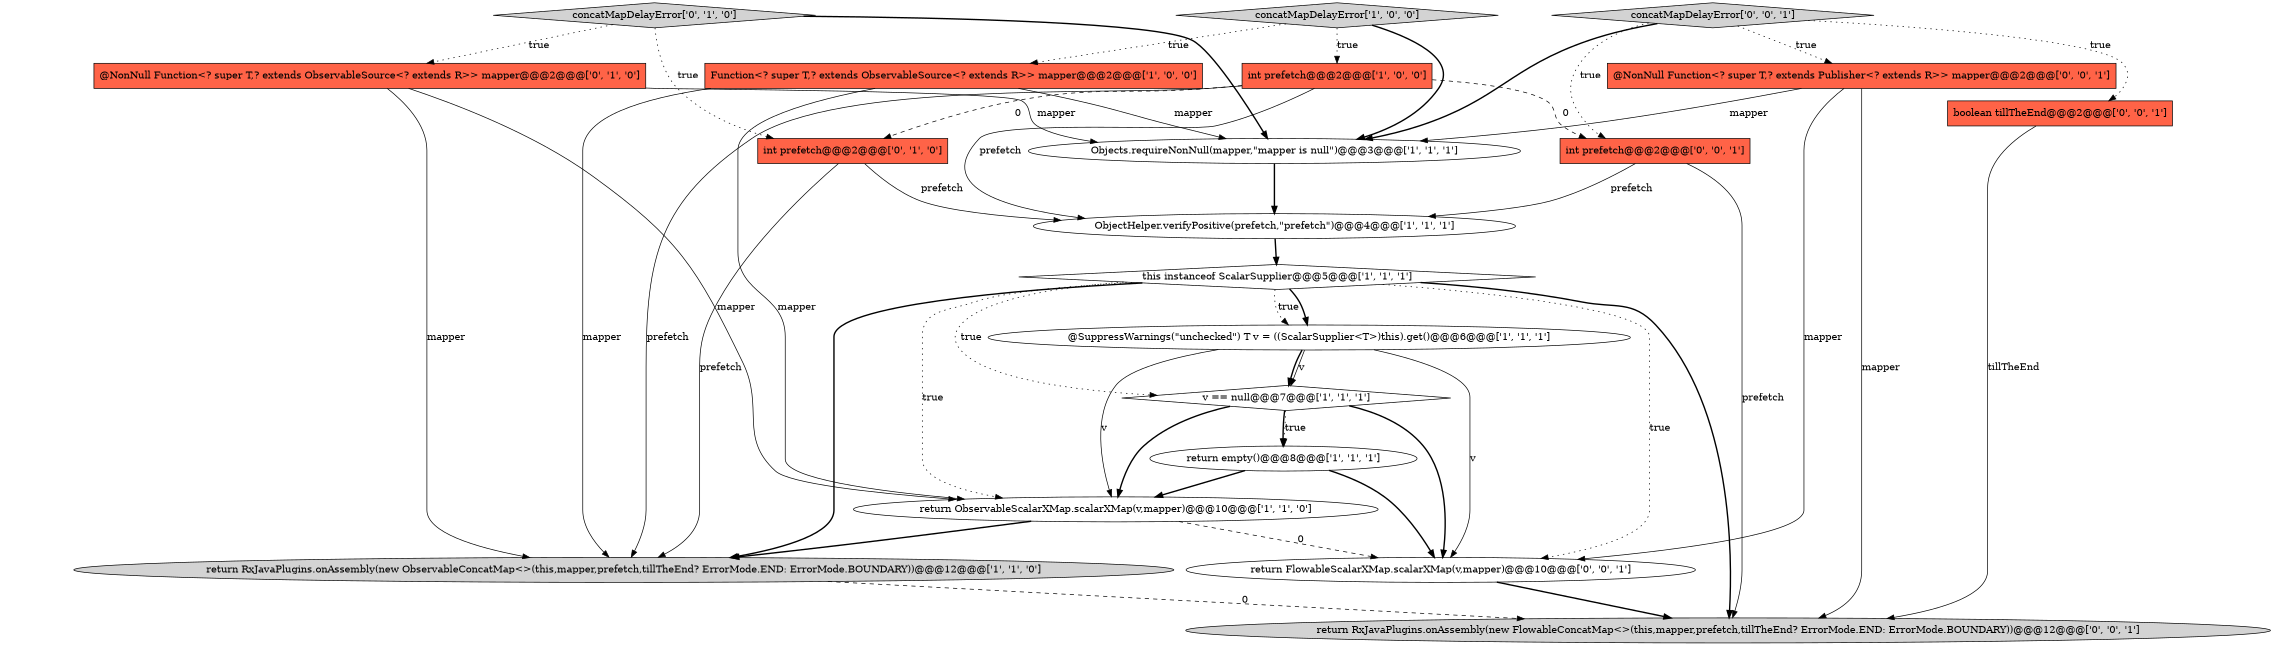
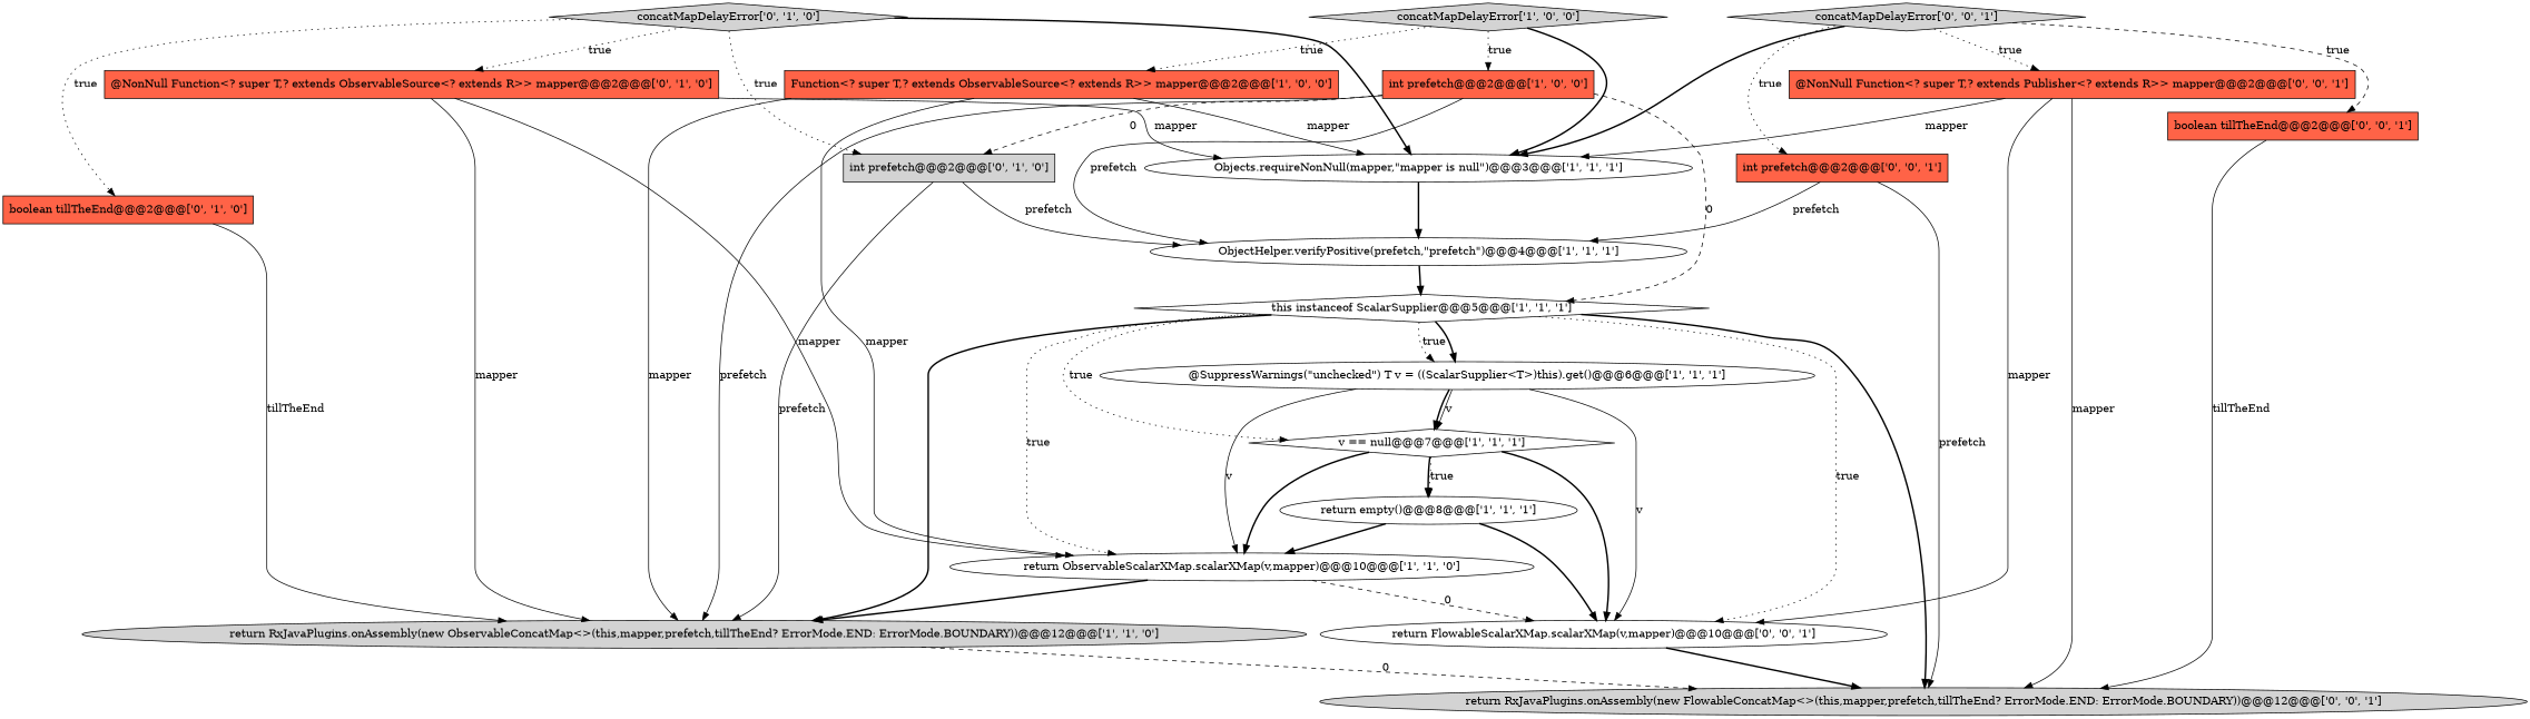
  digraph {
    node [fillcolor=white shape=ellipse style=filled]
    edge [style=solid]
    n1 [label="return ObservableScalarXMap.scalarXMap(v,mapper)@@@10@@@['1', '1', '0']"]
    n2 [label="return FlowableScalarXMap.scalarXMap(v,mapper)@@@10@@@['0', '0', '1']"]
    n3 [fillcolor=lightgray label="return RxJavaPlugins.onAssembly(new ObservableConcatMap<>(this,mapper,prefetch,tillTheEnd? ErrorMode.END: ErrorMode.BOUNDARY))@@@12@@@['1', '1', '0']"]
    n4 [fillcolor=lightgray label="return RxJavaPlugins.onAssembly(new FlowableConcatMap<>(this,mapper,prefetch,tillTheEnd? ErrorMode.END: ErrorMode.BOUNDARY))@@@12@@@['0', '0', '1']"]
    n5 [fillcolor=tomato label="int prefetch@@@2@@@['0', '0', '1']" shape=box]
    n6 [label="ObjectHelper.verifyPositive(prefetch,\"prefetch\")@@@4@@@['1', '1', '1']"]
    n7 [label="this instanceof ScalarSupplier@@@5@@@['1', '1', '1']" shape=diamond]
    n8 [label="@SuppressWarnings(\"unchecked\") T v = ((ScalarSupplier<T>)this).get()@@@6@@@['1', '1', '1']"]
    n9 [label="v == null@@@7@@@['1', '1', '1']" shape=diamond]
    n10 [label="return empty()@@@8@@@['1', '1', '1']"]
    n11 [fillcolor=tomato label="boolean tillTheEnd@@@2@@@['0', '0', '1']" shape=box]
    n12 [label="Objects.requireNonNull(mapper,\"mapper is null\")@@@3@@@['1', '1', '1']"]
    n13 [fillcolor=lightgray label="concatMapDelayError['1', '0', '0']" shape=diamond]
    n14 [fillcolor=tomato label="Function<? super T,? extends ObservableSource<? extends R>> mapper@@@2@@@['1', '0', '0']" shape=box]
    n15 [fillcolor=tomato label="int prefetch@@@2@@@['1', '0', '0']" shape=box]
-   n16 [fillcolor=tomato label="int prefetch@@@2@@@['0', '1', '0']" shape=box]
+   n16 [fillcolor=lightgray label="int prefetch@@@2@@@['0', '1', '0']" shape=box]
    n17 [fillcolor=lightgray label="concatMapDelayError['0', '0', '1']" shape=diamond]
    n18 [fillcolor=tomato label="@NonNull Function<? super T,? extends Publisher<? extends R>> mapper@@@2@@@['0', '0', '1']" shape=box]
    n19 [fillcolor=lightgray label="concatMapDelayError['0', '1', '0']" shape=diamond]
+   n20 [fillcolor=tomato label="boolean tillTheEnd@@@2@@@['0', '1', '0']" shape=box]
    n21 [fillcolor=tomato label="@NonNull Function<? super T,? extends ObservableSource<? extends R>> mapper@@@2@@@['0', '1', '0']" shape=box]
    n1 -> n2 [label=0 style=dashed]
    n1 -> n3 [style=bold]
    n2 -> n4 [style=bold]
    n3 -> n4 [label=0 style=dashed]
    n5 -> n4 [label=prefetch]
    n5 -> n6 [label=prefetch]
    n6 -> n7 [style=bold]
    n7 -> n1 [label=true style=dotted]
    n7 -> n2 [label=true style=dotted]
    n7 -> n3 [style=bold]
    n7 -> n4 [style=bold]
    n7 -> n8 [label=true style=dotted]
    n7 -> n8 [style=bold]
    n7 -> n9 [label=true style=dotted]
    n8 -> n1 [label=v]
    n8 -> n2 [label=v]
    n8 -> n9 [label=v]
    n8 -> n9 [style=bold]
    n9 -> n1 [style=bold]
    n9 -> n2 [style=bold]
    n9 -> n10 [label=true style=dotted]
    n9 -> n10 [style=bold]
    n10 -> n1 [style=bold]
    n10 -> n2 [style=bold]
    n11 -> n4 [label=tillTheEnd]
    n12 -> n6 [style=bold]
    n13 -> n12 [style=bold]
    n13 -> n14 [label=true style=dotted]
    n13 -> n15 [label=true style=dotted]
    n14 -> n1 [label=mapper]
    n14 -> n3 [label=mapper]
    n14 -> n12 [label=mapper]
    n15 -> n3 [label=prefetch]
-   n15 -> n5 [label=0 style=dashed]
+   n15 -> n7 [label=0 style=dashed]
    n15 -> n6 [label=prefetch]
    n15 -> n16 [label=0 style=dashed]
    n16 -> n3 [label=prefetch]
    n16 -> n6 [label=prefetch]
    n17 -> n5 [label=true style=dotted]
-   n17 -> n11 [label=true style=dotted]
+   n17 -> n11 [label=true style=dashed]
    n17 -> n12 [style=bold]
    n17 -> n18 [label=true style=dotted]
    n18 -> n2 [label=mapper]
    n18 -> n4 [label=mapper]
    n18 -> n12 [label=mapper]
    n19 -> n12 [style=bold]
    n19 -> n16 [label=true style=dotted]
+   n19 -> n20 [label=true style=dotted]
    n19 -> n21 [label=true style=dotted]
+   n20 -> n3 [label=tillTheEnd]
    n21 -> n1 [label=mapper]
    n21 -> n3 [label=mapper]
    n21 -> n12 [label=mapper]
  }
